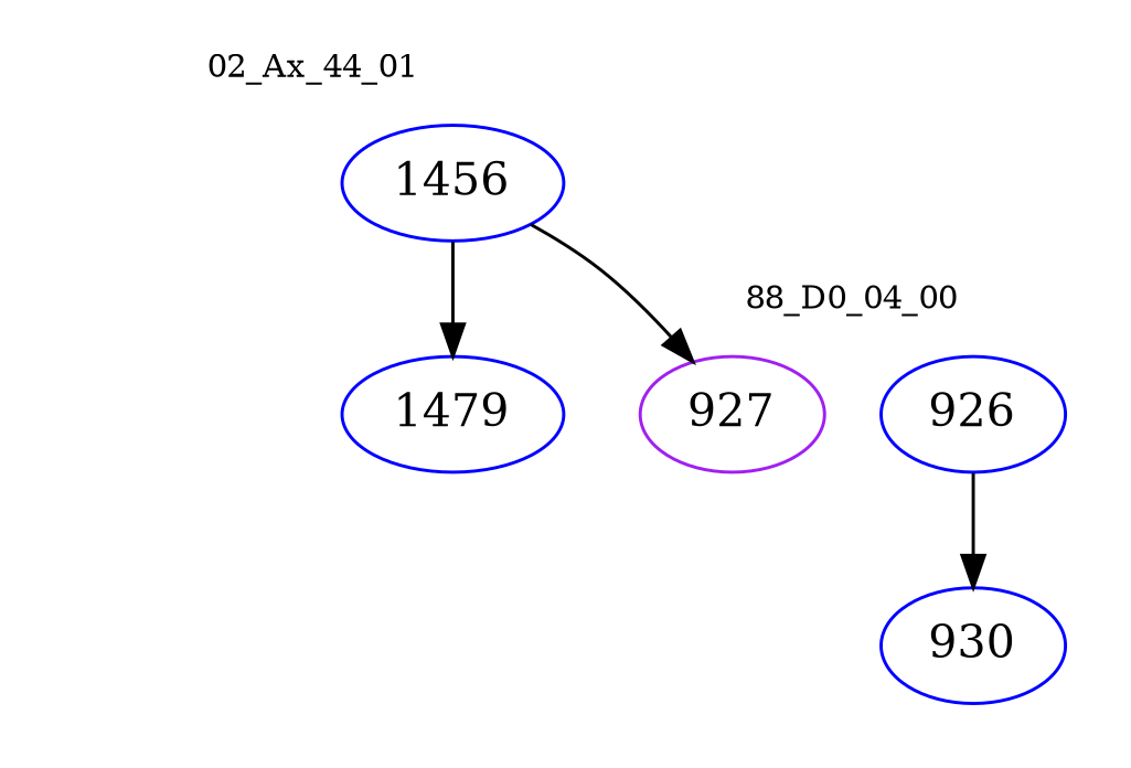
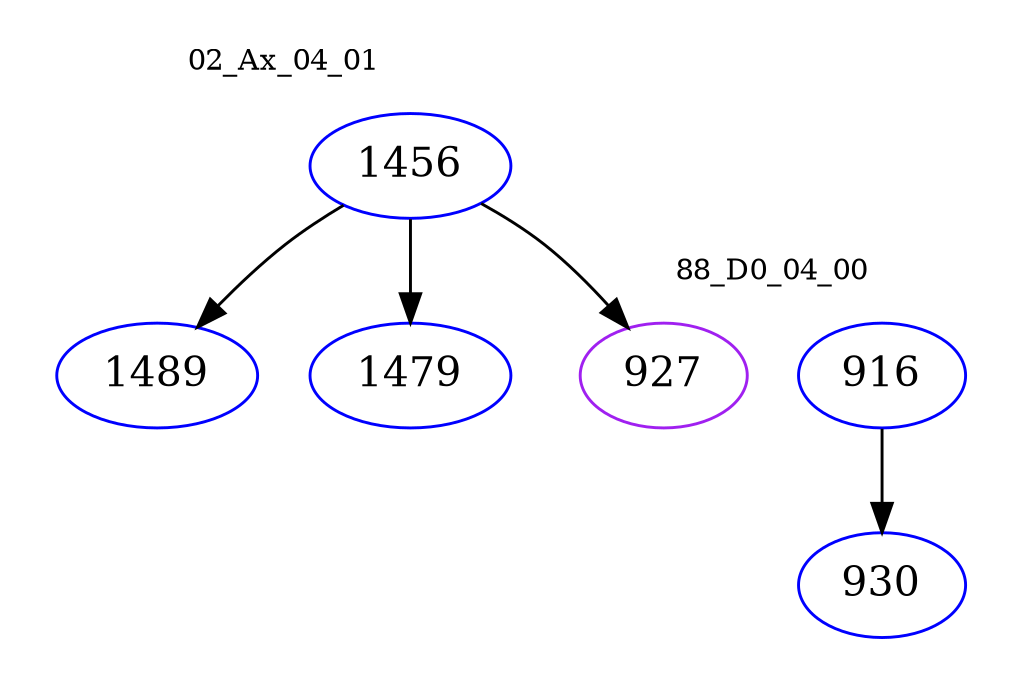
  digraph {
    node [color=blue]
    edge [color=black]
    n1 [label=1456]
+   n2 [label=1489]
    n3 [label=1479]
-   n4 [label=926]
+   n4 [label=916]
    n5 [label=930]
    n6 [color=purple label=927]
    subgraph cluster_1 {
      color=white
      fontsize=10
-     label="02_Ax_44_01"
+     label="02_Ax_04_01"
      n1
+     n2
      n3
    }
    subgraph cluster_2 {
      color=white
      fontsize=10
      label="88_D0_04_00"
      n4
      n5
      n6
    }
+   n1 -> n2
    n1 -> n3
    n1 -> n6
    n4 -> n5
  }
